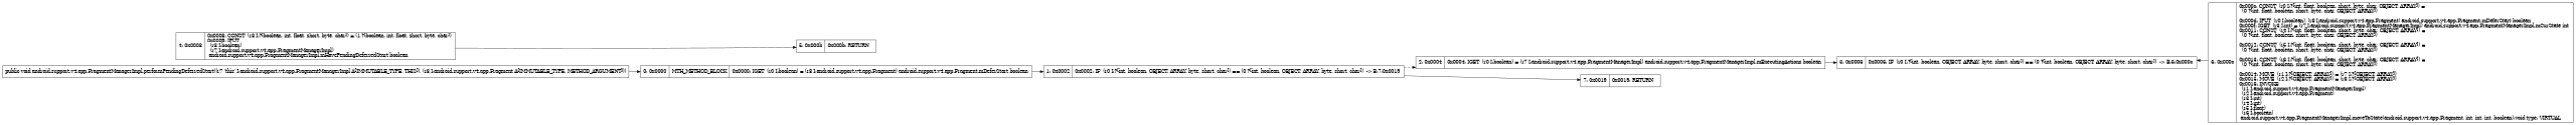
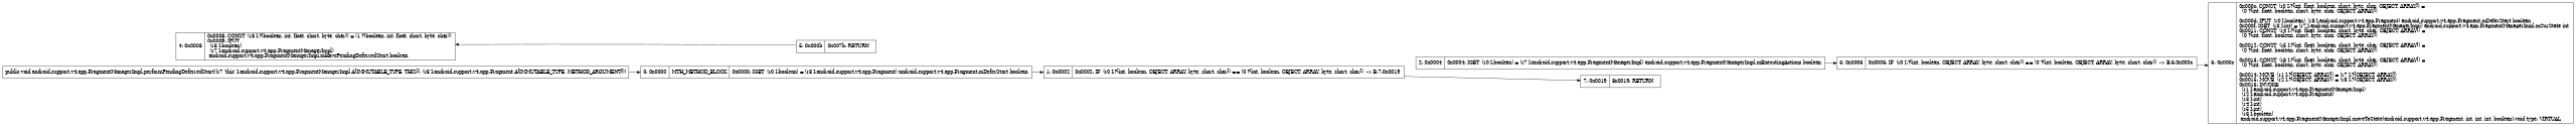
  digraph {
    rankdir=LR
    node [shape=record]
    n1 [label="{0\:\ 0x0000|MTH_METHOD_BLOCK\l|0x0000: IGET  (r0 I:boolean) = (r8 I:android.support.v4.app.Fragment) android.support.v4.app.Fragment.mDeferStart boolean \l}"]
    n2 [label="{1\:\ 0x0002|0x0002: IF  (r0 I:?[int, boolean, OBJECT, ARRAY, byte, short, char]) == (0 ?[int, boolean, OBJECT, ARRAY, byte, short, char])  \-\> B:7:0x0019 \l}"]
    n3 [label="{2\:\ 0x0004|0x0004: IGET  (r0 I:boolean) = (r7 I:android.support.v4.app.FragmentManagerImpl) android.support.v4.app.FragmentManagerImpl.mExecutingActions boolean \l}"]
-   n4 [label="{7\:\ 0x0019|0x0019: RETURN   \l}"]
+   n4 [label="{7\:\ 0x0019|8x0019: RETURN   \l}"]
    n5 [label="{3\:\ 0x0006|0x0006: IF  (r0 I:?[int, boolean, OBJECT, ARRAY, byte, short, char]) == (0 ?[int, boolean, OBJECT, ARRAY, byte, short, char])  \-\> B:6:0x000c \l}"]
-   n6 [label="{6\:\ 0x000c|0x000c: CONST  (r0 I:?[int, float, boolean, short, byte, char, OBJECT, ARRAY]) = \l  (0 ?[int, float, boolean, short, byte, char, OBJECT, ARRAY])\l \l0x000d: IPUT  (r0 I:boolean), (r8 I:android.support.v4.app.Fragment) android.support.v4.app.Fragment.mDeferStart boolean \l0x000f: IGET  (r3 I:int) = (r7 I:android.support.v4.app.FragmentManagerImpl) android.support.v4.app.FragmentManagerImpl.mCurState int \l0x0011: CONST  (r4 I:?[int, float, boolean, short, byte, char, OBJECT, ARRAY]) = \l  (0 ?[int, float, boolean, short, byte, char, OBJECT, ARRAY])\l \l0x0012: CONST  (r5 I:?[int, float, boolean, short, byte, char, OBJECT, ARRAY]) = \l  (0 ?[int, float, boolean, short, byte, char, OBJECT, ARRAY])\l \l0x0013: CONST  (r6 I:?[int, float, boolean, short, byte, char, OBJECT, ARRAY]) = \l  (0 ?[int, float, boolean, short, byte, char, OBJECT, ARRAY])\l \l0x0014: MOVE  (r1 I:?[OBJECT, ARRAY]) = (r7 I:?[OBJECT, ARRAY]) \l0x0015: MOVE  (r2 I:?[OBJECT, ARRAY]) = (r8 I:?[OBJECT, ARRAY]) \l0x0016: INVOKE  \l  (r1 I:android.support.v4.app.FragmentManagerImpl)\l  (r2 I:android.support.v4.app.Fragment)\l  (r3 I:int)\l  (r4 I:int)\l  (r5 I:float)\l  (r6 I:boolean)\l android.support.v4.app.FragmentManagerImpl.moveToState(android.support.v4.app.Fragment, int, int, int, boolean):void type: VIRTUAL \l}"]
+   n6 [label="{6\:\ 0x000c|0x000c: CONST  (r0 I:?[int, float, boolean, short, byte, char, OBJECT, ARRAY]) = \l  (0 ?[int, float, boolean, short, byte, char, OBJECT, ARRAY])\l \l0x000d: IPUT  (r0 I:boolean), (r8 I:android.support.v4.app.Fragment) android.support.v4.app.Fragment.mDeferStart boolean \l0x000f: IGET  (r3 I:int) = (r7 I:android.support.v4.app.FragmentManagerImpl) android.support.v4.app.FragmentManagerImpl.mCurState int \l0x0011: CONST  (r4 I:?[int, float, boolean, short, byte, char, OBJECT, ARRAY]) = \l  (0 ?[int, float, boolean, short, byte, char, OBJECT, ARRAY])\l \l0x0012: CONST  (r5 I:?[int, float, boolean, short, byte, char, OBJECT, ARRAY]) = \l  (0 ?[int, float, boolean, short, byte, char, OBJECT, ARRAY])\l \l0x0013: CONST  (r6 I:?[int, float, boolean, short, byte, char, OBJECT, ARRAY]) = \l  (0 ?[int, float, boolean, short, byte, char, OBJECT, ARRAY])\l \l0x0014: MOVE  (r1 I:?[OBJECT, ARRAY]) = (r7 I:?[OBJECT, ARRAY]) \l0x0015: MOVE  (r2 I:?[OBJECT, ARRAY]) = (r8 I:?[OBJECT, ARRAY]) \l0x0016: INVOKE  \l  (r1 I:android.support.v4.app.FragmentManagerImpl)\l  (r2 I:android.support.v4.app.Fragment)\l  (r3 I:int)\l  (r4 I:int)\l  (r5 I:int)\l  (r6 I:boolean)\l android.support.v4.app.FragmentManagerImpl.moveToState(android.support.v4.app.Fragment, int, int, int, boolean):void type: VIRTUAL \l}"]
    n7 [label="{4\:\ 0x0008|0x0008: CONST  (r8 I:?[boolean, int, float, short, byte, char]) = (1 ?[boolean, int, float, short, byte, char]) \l0x0009: IPUT  \l  (r8 I:boolean)\l  (r7 I:android.support.v4.app.FragmentManagerImpl)\l android.support.v4.app.FragmentManagerImpl.mHavePendingDeferredStart boolean \l}"]
-   n8 [label="{5\:\ 0x000b|0x000b: RETURN   \l}"]
+   n8 [label="{5\:\ 0x000b|0x007b: RETURN   \l}"]
    n9 [label="{public void android.support.v4.app.FragmentManagerImpl.performPendingDeferredStart((r7 'this' I:android.support.v4.app.FragmentManagerImpl A[IMMUTABLE_TYPE, THIS]), (r8 I:android.support.v4.app.Fragment A[IMMUTABLE_TYPE, METHOD_ARGUMENT])) }"]
    n1 -> n2
-   n2 -> n3 [style=dashed]
    n2 -> n4
    n3 -> n5
-   n6 -> n5
-   n7 -> n8
+   n5 -> n6
+   n8 -> n7
    n9 -> n1
  }
